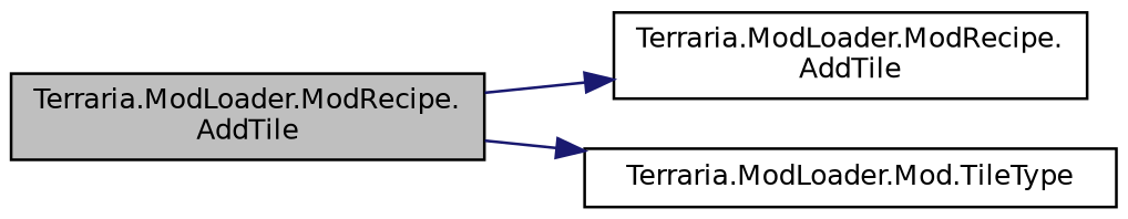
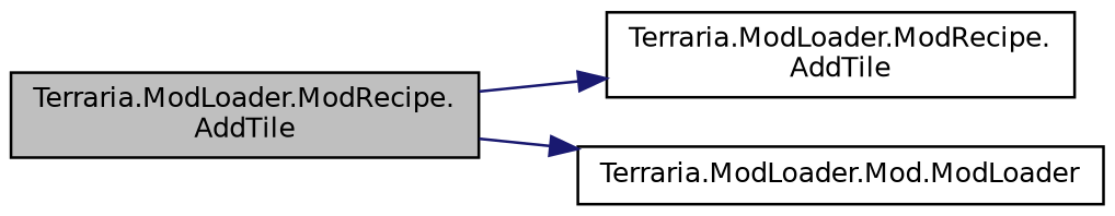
  digraph {
    rankdir=LR
    node [color=black fillcolor=white fontname=Helvetica fontsize=10 shape=record style=filled]
    edge [color=midnightblue fontname=Helvetica fontsize=10 labelfontname=Helvetica labelfontsize=10 style=solid]
    n1 [fillcolor=grey75 fontcolor=black height=0.2 label="Terraria.ModLoader.ModRecipe.\lAddTile" width=0.4]
    n2 [height=0.2 label="Terraria.ModLoader.ModRecipe.\lAddTile" width=0.4]
-   n3 [height=0.2 label="Terraria.ModLoader.Mod.TileType" width=0.4]
+   n3 [height=0.2 label="Terraria.ModLoader.Mod.ModLoader" width=0.4]
    n1 -> n2
    n1 -> n3
  }
